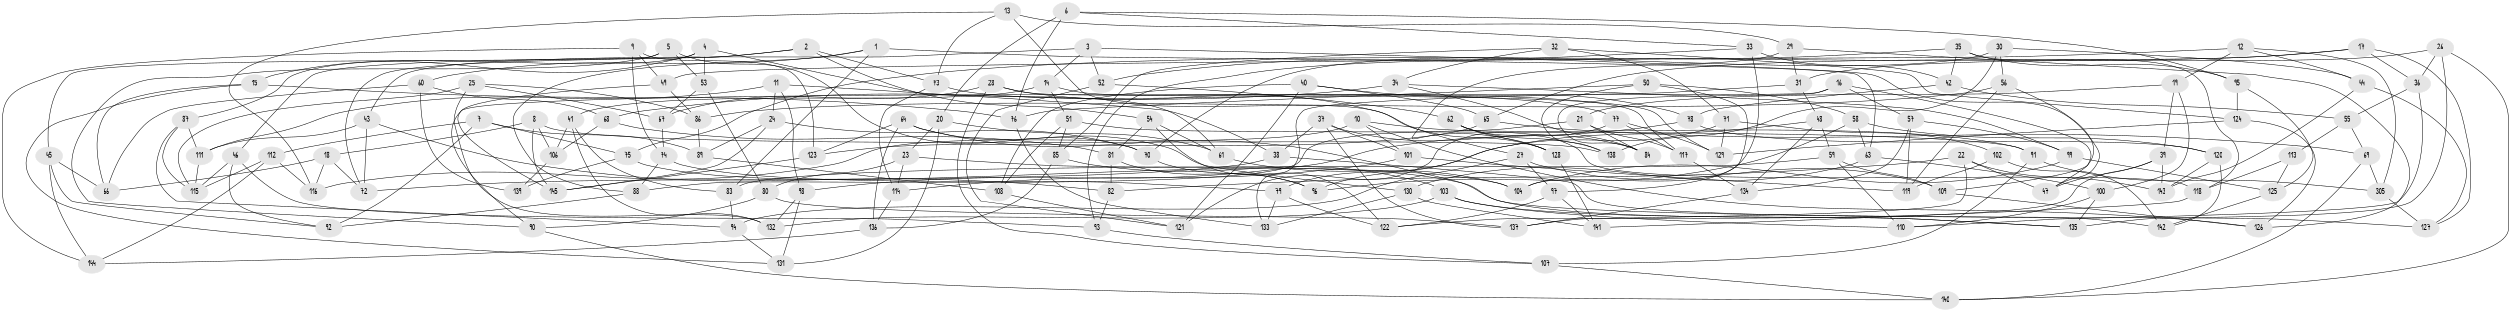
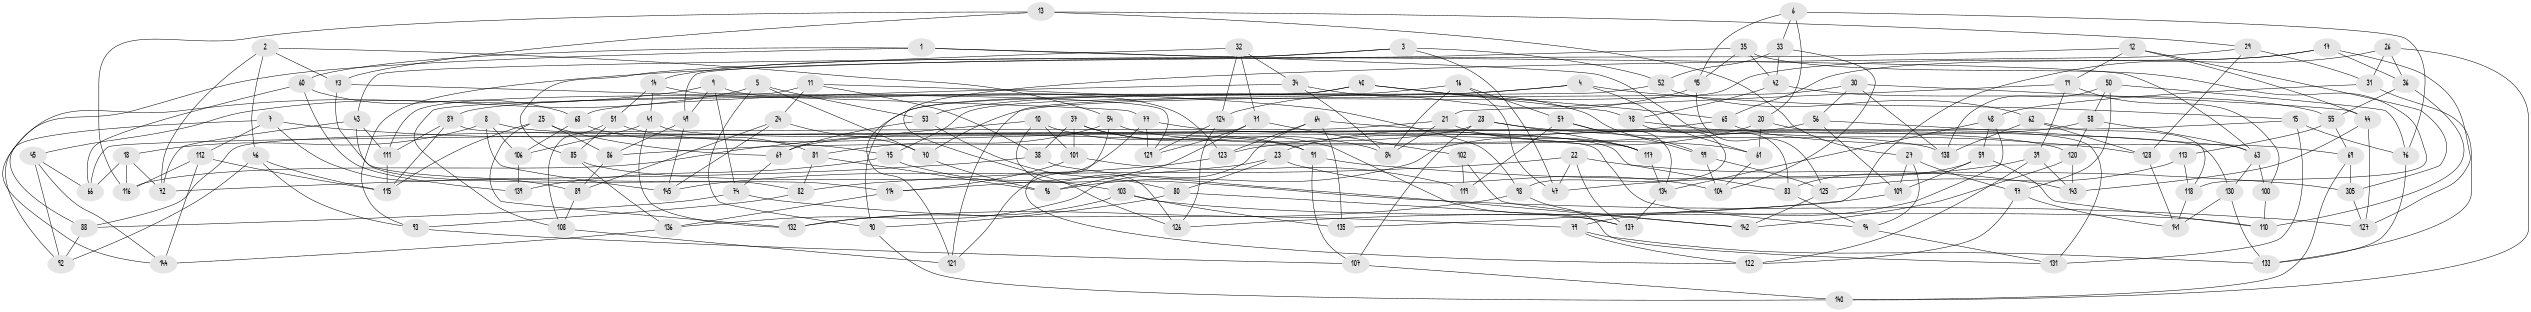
  graph {
    fontname="Patrick Hand"
    node [color=gray90 fontname="Patrick Hand" style=filled]
    edge [fontname="Patrick Hand"]
    1
    60
    63
    83
    88
    66
    68
    139
    100
    130
    94
    92
    2
    46
    54
    72
    73
    115
    93
    61
    122
    81
    114
    77
    3
    14
    43
    47
    52
    41
    51
    129
    111
    82
    121
    62
    4
    15
    53
    87
    76
    131
    80
    67
    104
    5
    45
    70
    90
    144
    96
    140
    6
    20
    33
    95
    23
    42
    133
    124
    125
    7
    75
    89
    112
    127
    108
    116
    8
    18
    106
    138
    145
    9
    49
    74
    123
    86
    79
    10
    91
    101
    126
    n84 [label=305]
    107
    119
    11
    24
    38
    98
    142
    132
    12
    19
    44
    21
    39
    143
    13
    27
    29
    97
    109
    31
    128
    85
    16
    57
    84
    99
    134
    17
    36
    65
    55
    110
    69
    117
    135
    22
    137
    136
    25
    26
    48
    141
    28
    30
    56
    59
    32
    34
    71
    102
    103
    78
    35
    118
    113
    37
    40
    120
    50
    58
    64
    1 -- 60
    1 -- 63
    1 -- 83
    1 -- 88
    60 -- 66
    60 -- 68
    60 -- 139
    63 -- 100
    63 -- 130
    83 -- 94
    88 -- 92
    68 -- 81
    68 -- 106
    100 -- 110
-   100 -- 135
    130 -- 133
    130 -- 141
    94 -- 131
    2 -- 46
    2 -- 54
    2 -- 72
    2 -- 73
    46 -- 92
    46 -- 115
    46 -- 93
    54 -- 61
    54 -- 122
    54 -- 81
    73 -- 114
    73 -- 77
    93 -- 107
    61 -- 104
    81 -- 82
    81 -- 96
    114 -- 136
    77 -- 129
    77 -- 121
    77 -- 117
    3 -- 14
    3 -- 43
    3 -- 47
    3 -- 52
    14 -- 41
    14 -- 51
    14 -- 129
    43 -- 72
    43 -- 111
    43 -- 82
    52 -- 121
    52 -- 62
    41 -- 83
    41 -- 106
    41 -- 132
    51 -- 108
    51 -- 91
    51 -- 85
    111 -- 115
    82 -- 93
    62 -- 138
    62 -- 128
    62 -- 118
    4 -- 61
    4 -- 15
    4 -- 53
    4 -- 87
    15 -- 66
    15 -- 76
    15 -- 131
    53 -- 80
    53 -- 67
    87 -- 94
    87 -- 115
    87 -- 111
    76 -- 133
    80 -- 90
    80 -- 137
    67 -- 74
    5 -- 53
    5 -- 45
    5 -- 70
    5 -- 90
    45 -- 66
    45 -- 92
    45 -- 144
    70 -- 96
    90 -- 140
    6 -- 76
    6 -- 20
    6 -- 33
    6 -- 95
    20 -- 61
    20 -- 131
    20 -- 23
    33 -- 52
    33 -- 104
    33 -- 42
    95 -- 124
    95 -- 125
    23 -- 114
    23 -- 80
    23 -- 104
    42 -- 55
    42 -- 78
    124 -- 129
    124 -- 126
    125 -- 142
    7 -- 92
    7 -- 75
    7 -- 89
    7 -- 112
    75 -- 139
    75 -- 127
    89 -- 108
    112 -- 115
    112 -- 144
    112 -- 116
    108 -- 121
    8 -- 18
    8 -- 106
    8 -- 138
    8 -- 145
    18 -- 66
    18 -- 72
    18 -- 116
    106 -- 139
    9 -- 144
    9 -- 49
    9 -- 74
    9 -- 123
    49 -- 145
    49 -- 86
    74 -- 88
    74 -- 79
    123 -- 145
    86 -- 89
    79 -- 122
    79 -- 133
    10 -- 116
    10 -- 91
    10 -- 101
    10 -- 126
    91 -- n84
    91 -- 107
    101 -- 114
    101 -- 119
    n84 -- 127
    107 -- 140
    11 -- 111
    11 -- 24
    11 -- 38
    11 -- 98
    24 -- 70
    24 -- 89
    24 -- 145
    38 -- 72
    38 -- 142
    98 -- 131
    98 -- 132
    12 -- 49
    12 -- n84
    12 -- 19
    12 -- 44
    19 -- 100
    19 -- 21
    19 -- 39
    44 -- 127
    44 -- 143
    21 -- 88
    21 -- 84
    21 -- 117
    39 -- 122
    39 -- 47
    39 -- 143
    13 -- 73
    13 -- 116
    13 -- 27
    13 -- 29
    27 -- 94
    27 -- 97
    27 -- 109
    29 -- 126
    29 -- 31
    29 -- 128
    97 -- 122
    97 -- 141
    109 -- 126
    31 -- 133
    31 -- 48
    128 -- 141
    85 -- 136
    85 -- 103
    16 -- 47
    16 -- 90
    16 -- 57
    16 -- 84
    57 -- 119
    57 -- 99
    57 -- 134
    99 -- 104
    99 -- 125
    134 -- 137
    17 -- 75
    17 -- 127
    17 -- 36
    17 -- 65
    36 -- 55
    36 -- 110
    65 -- 123
    65 -- 69
    55 -- 69
    55 -- 113
    69 -- 140
    69 -- n84
    117 -- 134
    22 -- 47
    22 -- 82
    22 -- 143
    22 -- 137
    136 -- 144
    25 -- 115
    25 -- 67
    25 -- 86
    25 -- 132
    26 -- 140
    26 -- 31
    26 -- 36
    26 -- 135
    48 -- 79
    48 -- 134
    48 -- 59
    28 -- 67
    28 -- 107
    28 -- 128
    28 -- 117
    30 -- 70
    30 -- 138
    30 -- 44
    30 -- 56
    56 -- 86
-   56 -- 119
+   56 -- 63
    56 -- 109
    59 -- 83
    59 -- 109
    59 -- 110
    32 -- 124
    32 -- 85
    32 -- 34
    32 -- 71
    34 -- 68
    34 -- 84
    34 -- 99
    71 -- 129
    71 -- 96
    71 -- 102
    102 -- 119
    102 -- 142
    103 -- 132
    103 -- 110
    103 -- 135
    78 -- 98
    78 -- 120
    35 -- 93
    35 -- 95
    35 -- 42
    35 -- 118
    118 -- 141
    113 -- 125
    113 -- 118
    37 -- 101
    37 -- 38
    37 -- 84
    37 -- 137
    40 -- 121
    40 -- 108
    40 -- 65
    40 -- 78
    120 -- 142
    120 -- 143
    50 -- 76
    50 -- 138
    50 -- 97
    50 -- 58
    58 -- 63
    58 -- 96
    58 -- 120
    64 -- 130
    64 -- 123
    64 -- 135
    64 -- 136
  }
